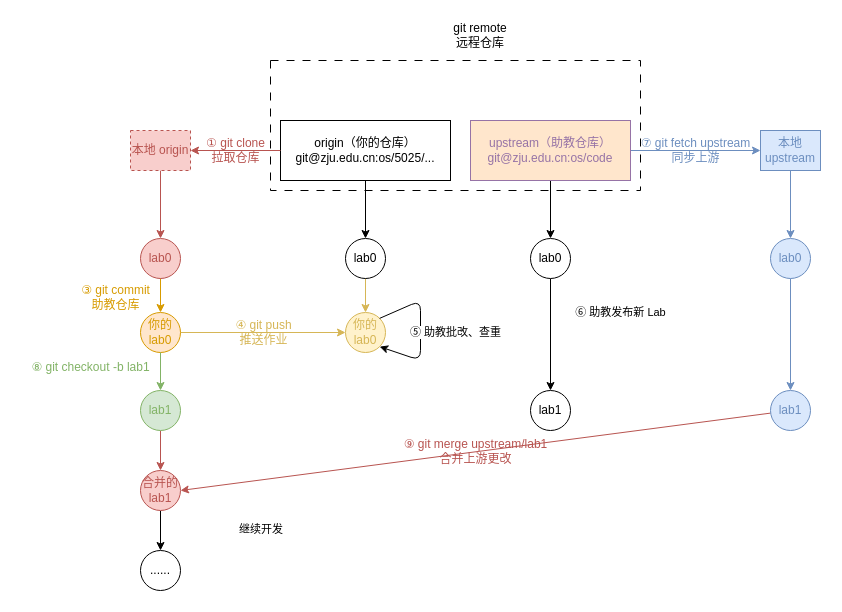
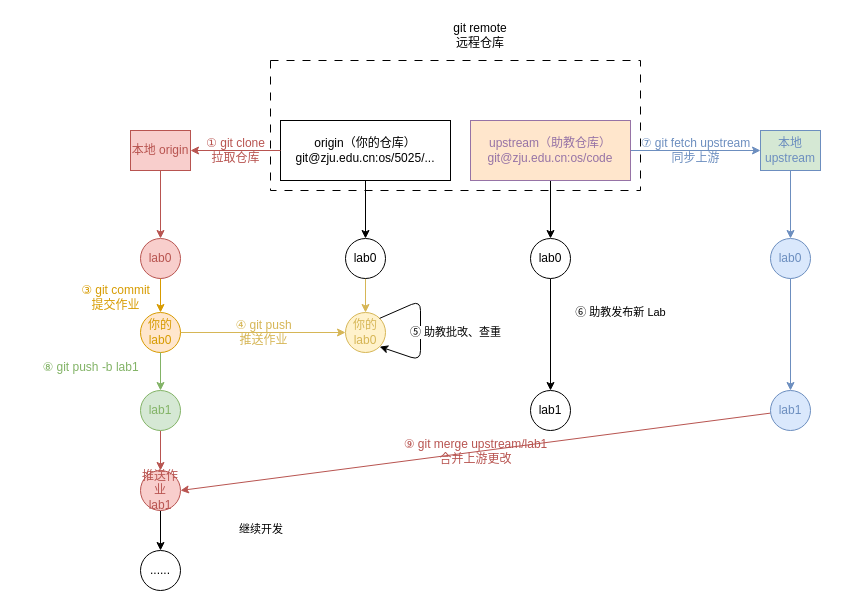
  <mxCell id="0" />
  <mxCell id="1" parent="0" />
  <mxCell id="2" value="" style="rounded=0;whiteSpace=wrap;html=1;dashed=1;dashPattern=8 8;" vertex="1" parent="1"><mxGeometry x="270" y="60" width="370" height="130" as="geometry" /></mxCell>
  <mxCell id="3" value="git remote&lt;div&gt;远程仓库&lt;/div&gt;" style="text;html=1;align=center;verticalAlign=middle;whiteSpace=wrap;rounded=0;" vertex="1" parent="1"><mxGeometry x="450" y="20" width="60" height="30" as="geometry" /></mxCell>
  <mxCell id="4" style="edgeStyle=none;shape=connector;rounded=1;html=1;strokeColor=default;align=center;verticalAlign=middle;fontFamily=Helvetica;fontSize=11;fontColor=default;labelBackgroundColor=default;endArrow=classic;" edge="1" parent="1" source="5" target="21"><mxGeometry relative="1" as="geometry" /></mxCell>
  <mxCell id="5" value="origin（你的仓库）&lt;div&gt;git@zju.edu.cn:os/5025/...&lt;/div&gt;" style="rounded=0;whiteSpace=wrap;html=1;" vertex="1" parent="1"><mxGeometry x="280" y="120" width="170" height="60" as="geometry" /></mxCell>
  <mxCell id="6" style="edgeStyle=none;shape=connector;rounded=1;html=1;strokeColor=default;align=center;verticalAlign=middle;fontFamily=Helvetica;fontSize=11;fontColor=default;labelBackgroundColor=default;endArrow=classic;" edge="1" parent="1" source="8" target="23"><mxGeometry relative="1" as="geometry" /></mxCell>
  <mxCell id="7" value="&lt;span style=&quot;font-size: 12px;&quot;&gt;&lt;font style=&quot;color: rgb(108, 142, 191);&quot;&gt;⑦ git fetch upstream&lt;/font&gt;&lt;/span&gt;&lt;div&gt;&lt;span style=&quot;font-size: 12px;&quot;&gt;&lt;font style=&quot;color: rgb(108, 142, 191);&quot;&gt;同步上游&lt;/font&gt;&lt;/span&gt;&lt;/div&gt;" style="edgeStyle=none;shape=connector;rounded=1;html=1;strokeColor=#6c8ebf;align=center;verticalAlign=middle;fontFamily=Helvetica;fontSize=11;fontColor=#6C8EBF;labelBackgroundColor=none;endArrow=classic;fillColor=#dae8fc;" edge="1" parent="1" source="8" target="31"><mxGeometry relative="1" as="geometry" /></mxCell>
  <mxCell id="8" value="&lt;font style=&quot;color: rgb(150, 115, 166);&quot;&gt;upstream（助教仓库）&lt;br&gt;&lt;/font&gt;&lt;div&gt;&lt;font style=&quot;color: rgb(150, 115, 166);&quot;&gt;git@zju.edu.cn:os/code&lt;/font&gt;&lt;/div&gt;" style="rounded=0;whiteSpace=wrap;html=1;fillColor=#ffe6cc;strokeColor=#9673a6;" vertex="1" parent="1"><mxGeometry x="470" y="120" width="160" height="60" as="geometry" /></mxCell>
  <mxCell id="9" value="&lt;span style=&quot;color: rgb(184, 84, 80); font-size: 12px;&quot;&gt;⑨ git merge upstream/lab1&lt;/span&gt;&lt;div&gt;&lt;span style=&quot;color: rgb(184, 84, 80); font-size: 12px;&quot;&gt;合并上游更改&lt;/span&gt;&lt;/div&gt;" style="edgeStyle=none;shape=connector;rounded=1;html=1;strokeColor=#b85450;align=center;verticalAlign=middle;fontFamily=Helvetica;fontSize=11;fontColor=default;labelBackgroundColor=none;endArrow=classic;fillColor=#f8cecc;entryX=1;entryY=0.5;entryDx=0;entryDy=0;" edge="1" parent="1" source="32" target="37"><mxGeometry relative="1" as="geometry"><mxPoint x="180" y="470" as="targetPoint" /></mxGeometry></mxCell>
  <mxCell id="10" value="lab1" style="ellipse;whiteSpace=wrap;html=1;aspect=fixed;" vertex="1" parent="1"><mxGeometry x="530" y="390" width="40" height="40" as="geometry" /></mxCell>
  <mxCell id="11" style="edgeStyle=none;html=1;fillColor=#ffe6cc;strokeColor=#d79b00;" edge="1" parent="1" target="14"><mxGeometry relative="1" as="geometry"><mxPoint x="160" y="260" as="sourcePoint" /></mxGeometry></mxCell>
  <mxCell id="12" value="lab0" style="ellipse;whiteSpace=wrap;html=1;aspect=fixed;fillColor=#f8cecc;strokeColor=#b85450;fontColor=#B85450;" vertex="1" parent="1"><mxGeometry x="140" y="238" width="40" height="40" as="geometry" /></mxCell>
  <mxCell id="13" value="&lt;span style=&quot;color: rgb(214, 182, 86); font-size: 12px;&quot;&gt;④ git push&lt;/span&gt;&lt;div&gt;&lt;span style=&quot;color: rgb(214, 182, 86); font-size: 12px;&quot;&gt;推送作业&lt;/span&gt;&lt;/div&gt;" style="edgeStyle=none;shape=connector;rounded=1;html=1;strokeColor=#d6b656;align=center;verticalAlign=middle;fontFamily=Helvetica;fontSize=11;fontColor=default;labelBackgroundColor=none;endArrow=classic;fillColor=#fff2cc;" edge="1" parent="1" source="14" target="26"><mxGeometry relative="1" as="geometry" /></mxCell>
  <mxCell id="14" value="&lt;font style=&quot;color: rgb(215, 155, 0);&quot;&gt;你的&lt;/font&gt;&lt;div&gt;&lt;font color=&quot;#d79b00&quot;&gt;lab0&lt;/font&gt;&lt;/div&gt;" style="ellipse;whiteSpace=wrap;html=1;aspect=fixed;fillColor=#ffe6cc;strokeColor=#d79b00;fontColor=#FF8000;" vertex="1" parent="1"><mxGeometry x="140" y="312" width="40" height="40" as="geometry" /></mxCell>
  <mxCell id="15" style="edgeStyle=none;shape=connector;rounded=1;html=1;strokeColor=#b85450;align=center;verticalAlign=middle;fontFamily=Helvetica;fontSize=11;fontColor=default;labelBackgroundColor=default;endArrow=classic;fillColor=#f8cecc;" edge="1" parent="1" source="16" target="37"><mxGeometry relative="1" as="geometry" /></mxCell>
  <mxCell id="16" value="lab1" style="ellipse;whiteSpace=wrap;html=1;aspect=fixed;fillColor=#d5e8d4;strokeColor=#82b366;fontColor=#82B366;" vertex="1" parent="1"><mxGeometry x="140" y="390" width="40" height="40" as="geometry" /></mxCell>
  <mxCell id="17" style="edgeStyle=none;shape=connector;rounded=1;html=1;strokeColor=#b85450;align=center;verticalAlign=middle;fontFamily=Helvetica;fontSize=11;fontColor=default;labelBackgroundColor=default;endArrow=classic;fillColor=#f8cecc;" edge="1" parent="1" source="18" target="12"><mxGeometry relative="1" as="geometry" /></mxCell>
- <mxCell id="18" value="本地 origin" style="rounded=0;whiteSpace=wrap;html=1;fillColor=#f8cecc;strokeColor=#b85450;fontColor=#B85450;dashed=1;" vertex="1" parent="1"><mxGeometry x="130" y="130" width="60" height="40" as="geometry" /></mxCell>
+ <mxCell id="18" value="本地 origin" style="rounded=0;whiteSpace=wrap;html=1;fillColor=#f8cecc;strokeColor=#b85450;fontColor=#B85450;" vertex="1" parent="1"><mxGeometry x="130" y="130" width="60" height="40" as="geometry" /></mxCell>
  <mxCell id="19" value="&lt;span style=&quot;font-size: 12px;&quot;&gt;&lt;font style=&quot;color: rgb(184, 84, 80);&quot;&gt;① git clone&lt;/font&gt;&lt;/span&gt;&lt;div style=&quot;scrollbar-color: rgb(226, 226, 226) rgb(251, 251, 251); font-size: 12px; color: rgb(63, 63, 63);&quot;&gt;&lt;font style=&quot;color: rgb(184, 84, 80);&quot;&gt;拉取仓库&lt;/font&gt;&lt;/div&gt;" style="edgeStyle=none;shape=connector;rounded=1;html=1;strokeColor=#b85450;align=center;verticalAlign=middle;fontFamily=Helvetica;fontSize=11;fontColor=default;labelBackgroundColor=none;endArrow=classic;fillColor=#f8cecc;" edge="1" parent="1" source="5" target="18"><mxGeometry relative="1" as="geometry"><mxPoint x="280" y="150" as="sourcePoint" /><mxPoint x="220" y="149.58" as="targetPoint" /></mxGeometry></mxCell>
  <mxCell id="20" style="edgeStyle=none;shape=connector;rounded=1;html=1;strokeColor=#d6b656;align=center;verticalAlign=middle;fontFamily=Helvetica;fontSize=11;fontColor=default;labelBackgroundColor=default;endArrow=classic;fillColor=#fff2cc;" edge="1" parent="1" target="26"><mxGeometry relative="1" as="geometry"><mxPoint x="365" y="260" as="sourcePoint" /></mxGeometry></mxCell>
  <mxCell id="21" value="lab0" style="ellipse;whiteSpace=wrap;html=1;aspect=fixed;" vertex="1" parent="1"><mxGeometry x="345" y="238" width="40" height="40" as="geometry" /></mxCell>
  <mxCell id="22" style="edgeStyle=none;shape=connector;rounded=1;html=1;strokeColor=default;align=center;verticalAlign=middle;fontFamily=Helvetica;fontSize=11;fontColor=default;labelBackgroundColor=default;endArrow=classic;" edge="1" parent="1" source="23" target="10"><mxGeometry relative="1" as="geometry" /></mxCell>
  <mxCell id="23" value="lab0" style="ellipse;whiteSpace=wrap;html=1;aspect=fixed;" vertex="1" parent="1"><mxGeometry x="530" y="238" width="40" height="40" as="geometry" /></mxCell>
- <mxCell id="24" value="&lt;font style=&quot;color: rgb(215, 155, 0);&quot;&gt;③ git commit&lt;/font&gt;&lt;div&gt;&lt;font style=&quot;color: rgb(215, 155, 0);&quot;&gt;助教仓库&lt;/font&gt;&lt;/div&gt;" style="text;html=1;align=center;verticalAlign=middle;resizable=0;points=[];autosize=1;strokeColor=none;fillColor=none;fontColor=#D79B00;" vertex="1" parent="1"><mxGeometry x="70" y="277" width="90" height="40" as="geometry" /></mxCell>
+ <mxCell id="24" value="&lt;font style=&quot;color: rgb(215, 155, 0);&quot;&gt;③ git commit&lt;/font&gt;&lt;div&gt;&lt;font style=&quot;color: rgb(215, 155, 0);&quot;&gt;提交作业&lt;/font&gt;&lt;/div&gt;" style="text;html=1;align=center;verticalAlign=middle;resizable=0;points=[];autosize=1;strokeColor=none;fillColor=none;fontColor=#D79B00;" vertex="1" parent="1"><mxGeometry x="70" y="277" width="90" height="40" as="geometry" /></mxCell>
  <mxCell id="25" style="edgeStyle=none;shape=connector;rounded=1;html=1;strokeColor=#82b366;align=center;verticalAlign=middle;fontFamily=Helvetica;fontSize=11;fontColor=default;labelBackgroundColor=default;endArrow=classic;fillColor=#d5e8d4;" edge="1" parent="1" target="16"><mxGeometry relative="1" as="geometry"><mxPoint x="160" y="352" as="sourcePoint" /></mxGeometry></mxCell>
  <mxCell id="26" value="&lt;font style=&quot;color: rgb(214, 182, 86);&quot;&gt;你的&lt;/font&gt;&lt;div&gt;&lt;font color=&quot;#d6b656&quot;&gt;lab0&lt;/font&gt;&lt;/div&gt;" style="ellipse;whiteSpace=wrap;html=1;aspect=fixed;fillColor=#fff2cc;strokeColor=#d6b656;fontColor=#D6B656;" vertex="1" parent="1"><mxGeometry x="345" y="312" width="40" height="40" as="geometry" /></mxCell>
- <mxCell id="27" value="⑧ git checkout -b lab1" style="text;html=1;align=center;verticalAlign=middle;resizable=0;points=[];autosize=1;strokeColor=none;fillColor=none;fontColor=#82B366;" vertex="1" parent="1"><mxGeometry x="20" y="352" width="140" height="30" as="geometry" /></mxCell>
+ <mxCell id="27" value="⑧ git push -b lab1" style="text;html=1;align=center;verticalAlign=middle;resizable=0;points=[];autosize=1;strokeColor=none;fillColor=none;fontColor=#82B366;" vertex="1" parent="1"><mxGeometry x="20" y="352" width="140" height="30" as="geometry" /></mxCell>
  <mxCell id="28" value="" style="endArrow=classic;html=1;rounded=1;strokeColor=default;align=center;verticalAlign=middle;fontFamily=Helvetica;fontSize=11;fontColor=default;labelBackgroundColor=default;exitX=1;exitY=0;exitDx=0;exitDy=0;entryX=1;entryY=1;entryDx=0;entryDy=0;" edge="1" parent="1" source="26" target="26"><mxGeometry width="50" height="50" relative="1" as="geometry"><mxPoint x="430" y="350" as="sourcePoint" /><mxPoint x="430" y="350" as="targetPoint" /><Array as="points"><mxPoint x="420" y="300" /><mxPoint x="420" y="360" /></Array></mxGeometry></mxCell>
  <mxCell id="29" value="⑤ 助教批改、查重" style="text;html=1;align=center;verticalAlign=middle;resizable=0;points=[];autosize=1;strokeColor=none;fillColor=none;fontFamily=Helvetica;fontSize=11;fontColor=default;labelBackgroundColor=default;" vertex="1" parent="1"><mxGeometry x="400" y="317" width="110" height="30" as="geometry" /></mxCell>
  <mxCell id="30" style="edgeStyle=none;shape=connector;rounded=1;html=1;strokeColor=#6c8ebf;align=center;verticalAlign=middle;fontFamily=Helvetica;fontSize=11;fontColor=default;labelBackgroundColor=default;endArrow=classic;fillColor=#dae8fc;" edge="1" parent="1" source="31" target="34"><mxGeometry relative="1" as="geometry" /></mxCell>
- <mxCell id="31" value="本地 upstream" style="rounded=0;whiteSpace=wrap;html=1;fillColor=#dae8fc;strokeColor=#6c8ebf;fontColor=#6C8EBF;" vertex="1" parent="1"><mxGeometry x="760" y="130" width="60" height="40" as="geometry" /></mxCell>
+ <mxCell id="31" value="本地 upstream" style="rounded=0;whiteSpace=wrap;html=1;fillColor=#d5e8d4;strokeColor=#6c8ebf;fontColor=#6C8EBF;" vertex="1" parent="1"><mxGeometry x="760" y="130" width="60" height="40" as="geometry" /></mxCell>
  <mxCell id="32" value="lab1" style="ellipse;whiteSpace=wrap;html=1;aspect=fixed;fillColor=#dae8fc;strokeColor=#6c8ebf;fontColor=#6C8EBF;" vertex="1" parent="1"><mxGeometry x="770" y="390" width="40" height="40" as="geometry" /></mxCell>
  <mxCell id="33" style="edgeStyle=none;shape=connector;rounded=1;html=1;strokeColor=#6c8ebf;align=center;verticalAlign=middle;fontFamily=Helvetica;fontSize=11;fontColor=default;labelBackgroundColor=default;endArrow=classic;fillColor=#dae8fc;" edge="1" source="34" target="32" parent="1"><mxGeometry relative="1" as="geometry" /></mxCell>
  <mxCell id="34" value="lab0" style="ellipse;whiteSpace=wrap;html=1;aspect=fixed;fillColor=#dae8fc;strokeColor=#6c8ebf;fontColor=#6C8EBF;" vertex="1" parent="1"><mxGeometry x="770" y="238" width="40" height="40" as="geometry" /></mxCell>
  <mxCell id="35" value="⑥ 助教发布新 Lab" style="text;html=1;align=center;verticalAlign=middle;resizable=0;points=[];autosize=1;strokeColor=none;fillColor=none;fontFamily=Helvetica;fontSize=11;fontColor=default;labelBackgroundColor=default;" vertex="1" parent="1"><mxGeometry x="565" y="297" width="110" height="30" as="geometry" /></mxCell>
  <mxCell id="36" style="edgeStyle=none;shape=connector;rounded=1;html=1;strokeColor=default;align=center;verticalAlign=middle;fontFamily=Helvetica;fontSize=11;fontColor=default;labelBackgroundColor=default;endArrow=classic;" edge="1" parent="1" source="37" target="38"><mxGeometry relative="1" as="geometry" /></mxCell>
- <mxCell id="37" value="&lt;font style=&quot;color: rgb(184, 84, 80);&quot;&gt;合并的&lt;/font&gt;&lt;div&gt;&lt;font style=&quot;color: rgb(184, 84, 80);&quot;&gt;lab1&lt;/font&gt;&lt;/div&gt;" style="ellipse;whiteSpace=wrap;html=1;aspect=fixed;fillColor=#f8cecc;strokeColor=#b85450;fontColor=#B85450;" vertex="1" parent="1"><mxGeometry x="140" y="470" width="40" height="40" as="geometry" /></mxCell>
+ <mxCell id="37" value="&lt;font style=&quot;color: rgb(184, 84, 80);&quot;&gt;推送作业&lt;/font&gt;&lt;div&gt;&lt;font style=&quot;color: rgb(184, 84, 80);&quot;&gt;lab1&lt;/font&gt;&lt;/div&gt;" style="ellipse;whiteSpace=wrap;html=1;aspect=fixed;fillColor=#f8cecc;strokeColor=#b85450;fontColor=#B85450;" vertex="1" parent="1"><mxGeometry x="140" y="470" width="40" height="40" as="geometry" /></mxCell>
  <mxCell id="38" value="......" style="ellipse;whiteSpace=wrap;html=1;aspect=fixed;" vertex="1" parent="1"><mxGeometry x="140" y="550" width="40" height="40" as="geometry" /></mxCell>
  <mxCell id="39" value="继续开发" style="text;html=1;align=center;verticalAlign=middle;whiteSpace=wrap;rounded=0;fontFamily=Helvetica;fontSize=11;fontColor=default;labelBackgroundColor=default;" vertex="1" parent="1"><mxGeometry x="231" y="514" width="60" height="30" as="geometry" /></mxCell>
